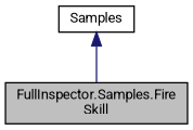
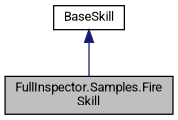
  digraph {
    fontname=Roboto
    node [color=black fontname=Roboto fontsize=10 shape=record style=filled]
    n1 [fillcolor=grey75 fontcolor=black height=0.2 label="FullInspector.Samples.Fire\lSkill" width=0.4]
-   n2 [fillcolor=white height=0.2 label=Samples width=0.4]
+   n2 [fillcolor=white height=0.2 label=BaseSkill width=0.4]
    n2 -> n1 [color=midnightblue dir=back fontname=Roboto fontsize=10 labelfontname=Helvetica labelfontsize=10 style=solid]
  }
